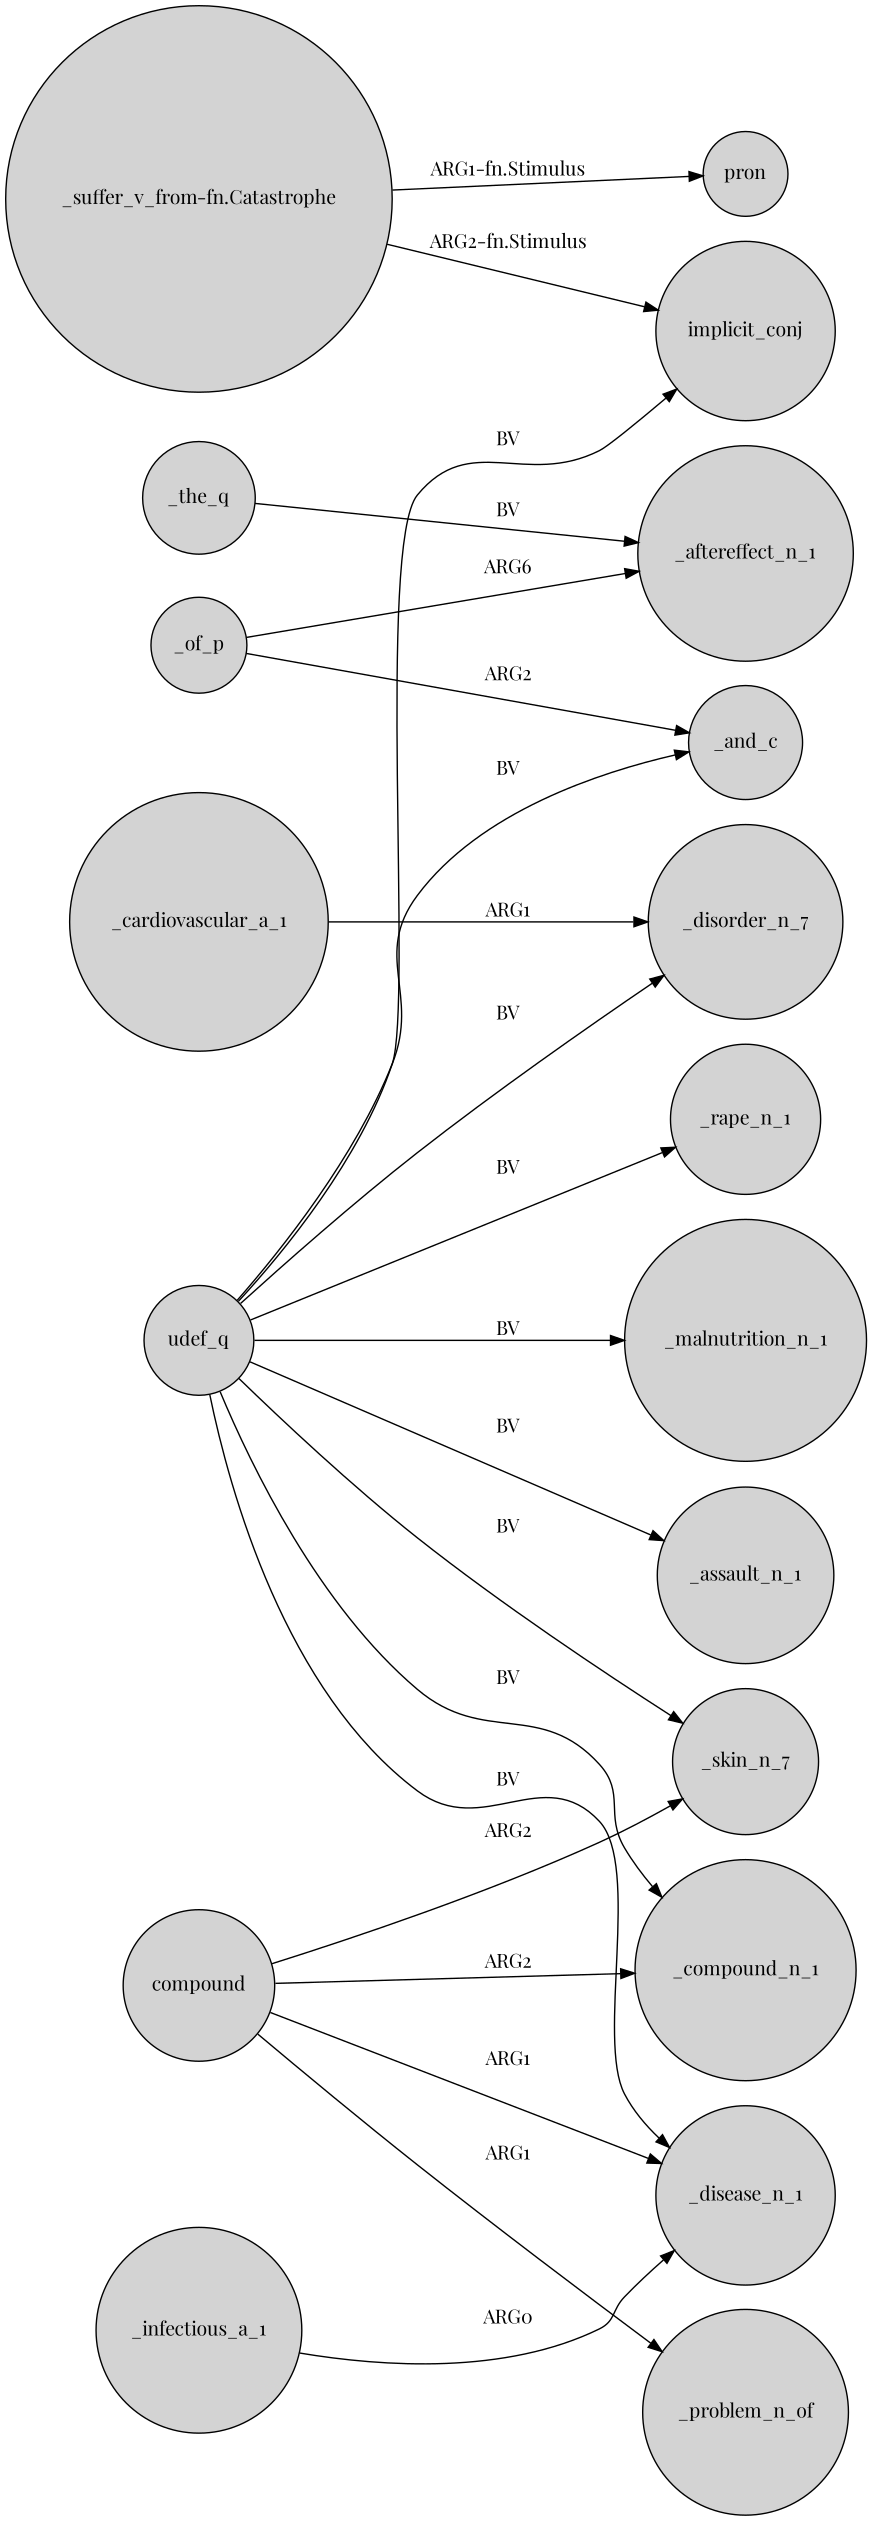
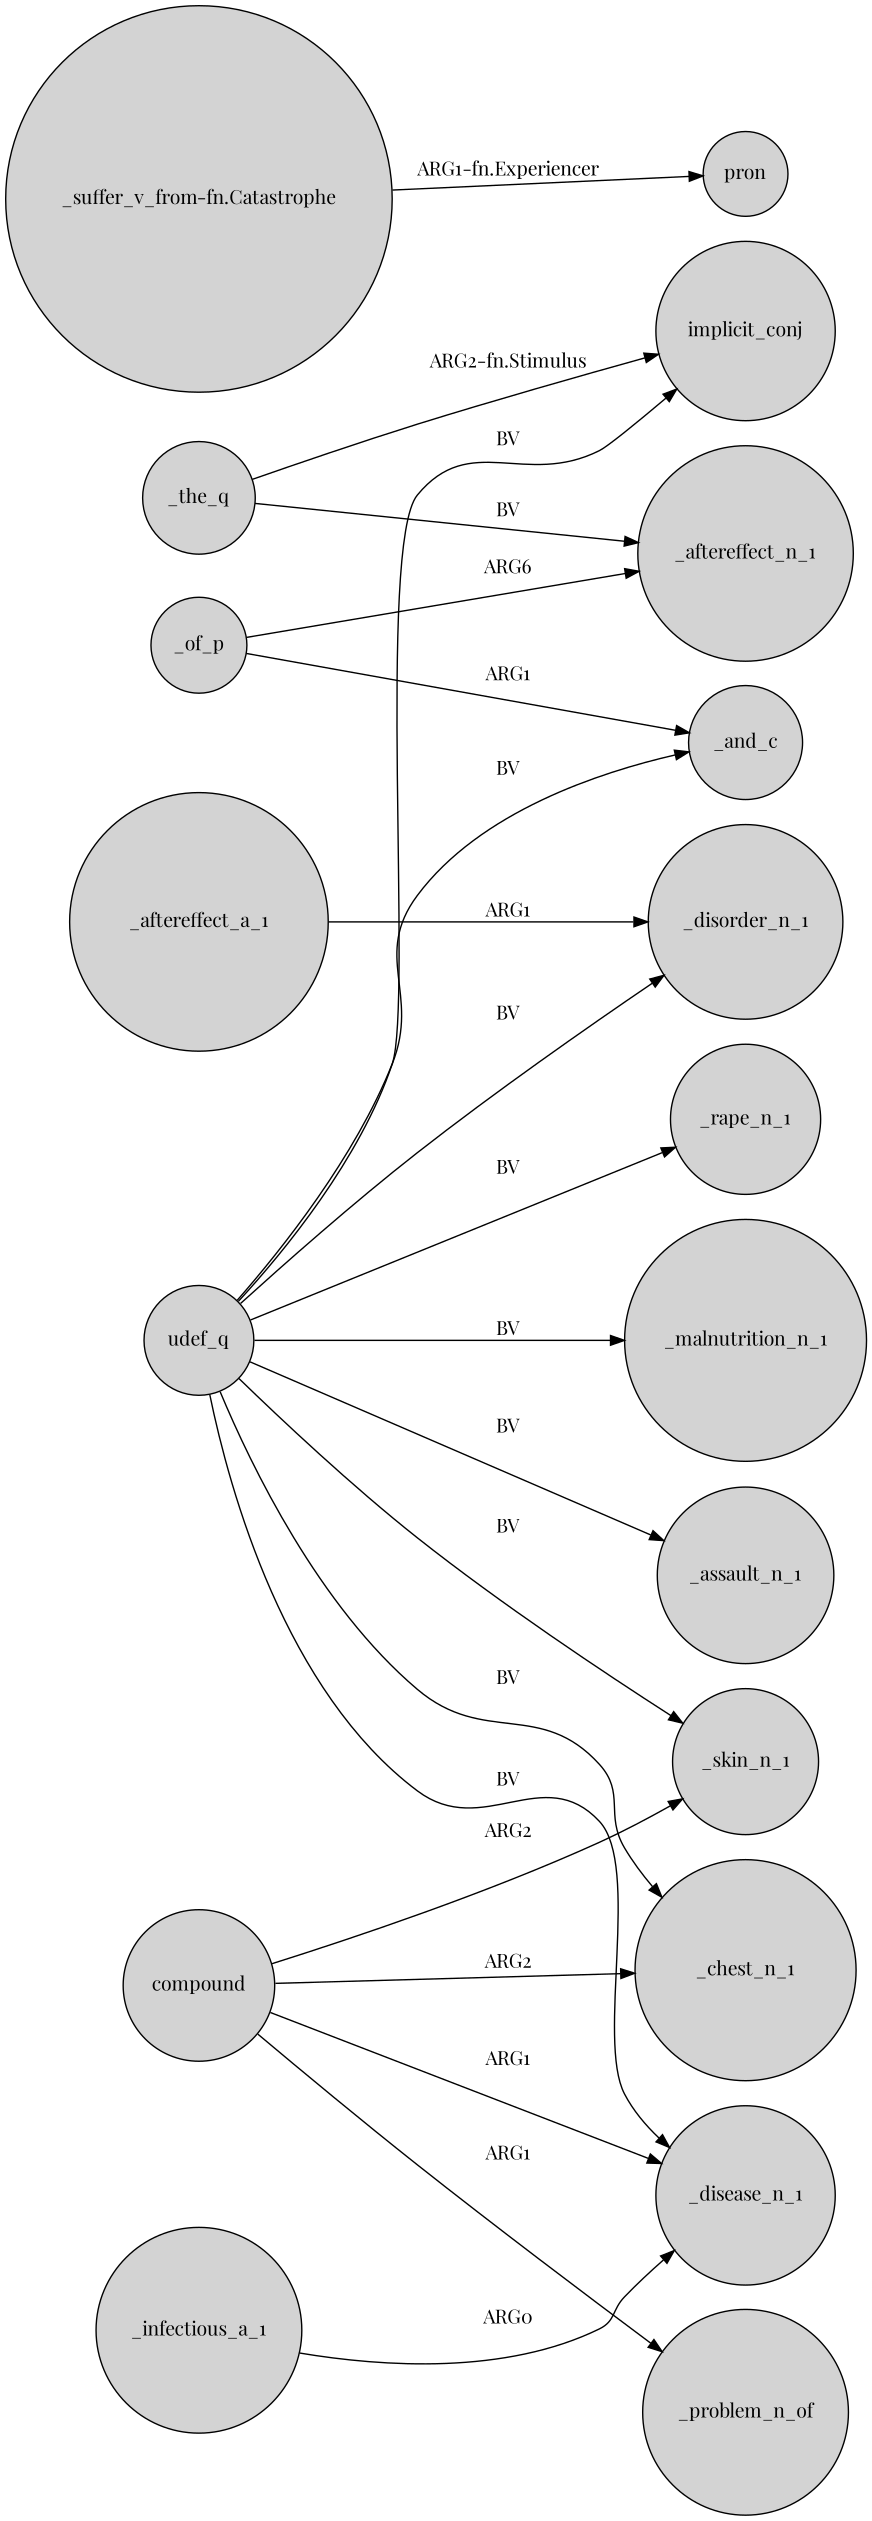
  digraph {
    fontname="Playfair Display"
    rankdir=LR
    node [fontname="Playfair Display" shape=circle style=filled]
    edge [fontname="Playfair Display"]
-   _cardiovascular_a_1
-   _disorder_n_1 [label=_disorder_n_7]
+   _cardiovascular_a_1 [label=_aftereffect_a_1]
+   _disorder_n_1
    udef_q
    _malnutrition_n_1
    implicit_conj
    _and_c
-   _skin_n_1 [label=_skin_n_7]
-   _chest_n_1 [label=_compound_n_1]
+   _skin_n_1
+   _chest_n_1
    _rape_n_1
    _disease_n_1
    _assault_n_1
    _the_q
    _aftereffect_n_1
    "_suffer_v_from-fn.Catastrophe"
    pron
    _of_p
    compound
    _problem_n_of
    _infectious_a_1
    _cardiovascular_a_1 -> _disorder_n_1 [label=ARG1]
    udef_q -> _disorder_n_1 [label=BV]
    udef_q -> _malnutrition_n_1 [label=BV]
    udef_q -> implicit_conj [label=BV]
    udef_q -> _and_c [label=BV]
    udef_q -> _skin_n_1 [label=BV]
    udef_q -> _chest_n_1 [label=BV]
    udef_q -> _rape_n_1 [label=BV]
    udef_q -> _disease_n_1 [label=BV]
    udef_q -> _assault_n_1 [label=BV]
    _the_q -> _aftereffect_n_1 [label=BV]
-   "_suffer_v_from-fn.Catastrophe" -> implicit_conj [label="ARG2-fn.Stimulus"]
-   "_suffer_v_from-fn.Catastrophe" -> pron [label="ARG1-fn.Stimulus"]
-   _of_p -> _and_c [label=ARG2]
+   _the_q -> implicit_conj [label="ARG2-fn.Stimulus"]
+   "_suffer_v_from-fn.Catastrophe" -> pron [label="ARG1-fn.Experiencer"]
+   _of_p -> _and_c [label=ARG1]
    _of_p -> _aftereffect_n_1 [label=ARG6]
    compound -> _skin_n_1 [label=ARG2]
    compound -> _chest_n_1 [label=ARG2]
    compound -> _disease_n_1 [label=ARG1]
    compound -> _problem_n_of [label=ARG1]
    _infectious_a_1 -> _disease_n_1 [label=ARG0]
  }
